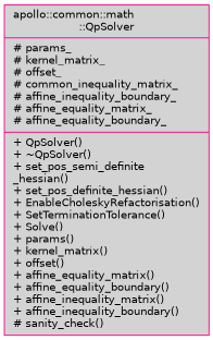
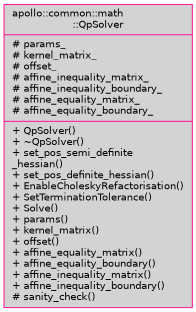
  digraph {
-   n1 [color=deeppink fillcolor=lightgrey fontcolor=black fontname=Helvetica fontsize=10 height=0.2 label="{apollo::common::math\l::QpSolver\n|# params_\l# kernel_matrix_\l# offset_\l# common_inequality_matrix_\l# affine_inequality_boundary_\l# affine_equality_matrix_\l# affine_equality_boundary_\l|+ QpSolver()\l+ ~QpSolver()\l+ set_pos_semi_definite\l_hessian()\l+ set_pos_definite_hessian()\l+ EnableCholeskyRefactorisation()\l+ SetTerminationTolerance()\l+ Solve()\l+ params()\l+ kernel_matrix()\l+ offset()\l+ affine_equality_matrix()\l+ affine_equality_boundary()\l+ affine_inequality_matrix()\l+ affine_inequality_boundary()\l# sanity_check()\l}" shape=record style=filled width=0.4]
+   n1 [color=deeppink fillcolor=lightgrey fontcolor=black fontname=Helvetica fontsize=10 height=0.2 label="{apollo::common::math\l::QpSolver\n|# params_\l# kernel_matrix_\l# offset_\l# affine_inequality_matrix_\l# affine_inequality_boundary_\l# affine_equality_matrix_\l# affine_equality_boundary_\l|+ QpSolver()\l+ ~QpSolver()\l+ set_pos_semi_definite\l_hessian()\l+ set_pos_definite_hessian()\l+ EnableCholeskyRefactorisation()\l+ SetTerminationTolerance()\l+ Solve()\l+ params()\l+ kernel_matrix()\l+ offset()\l+ affine_equality_matrix()\l+ affine_equality_boundary()\l+ affine_inequality_matrix()\l+ affine_inequality_boundary()\l# sanity_check()\l}" shape=record style=filled width=0.4]
  }
